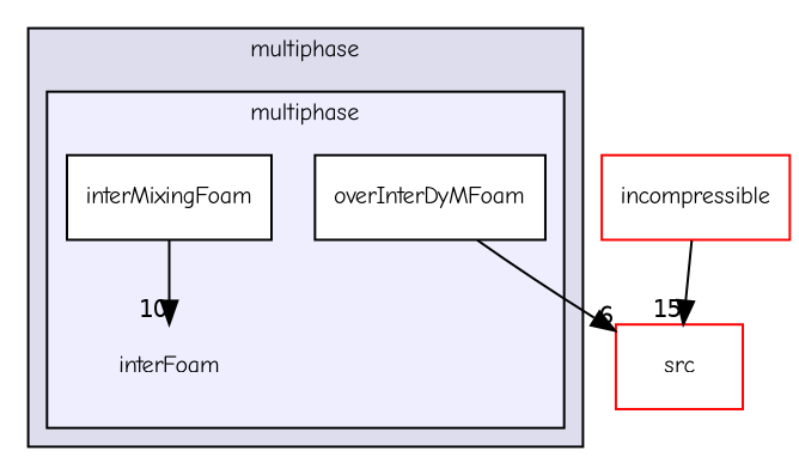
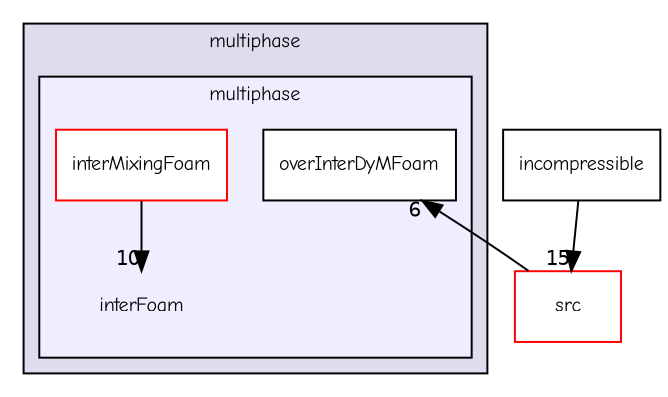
  digraph {
    compound=true
    fontname="Comic Neue"
    node [fontname="Comic Neue" fontsize=10 shape=box color=red]
    edge [fontname="Comic Neue" labeldistance=1.5 labelfontname=Helvetica labelfontsize=10]
    n1 [label=interFoam shape=plaintext color=""]
-   n2 [color=black fillcolor=white label=interMixingFoam style=filled]
+   n2 [fillcolor=white label=interMixingFoam style=filled]
    n3 [color=black fillcolor=white label=overInterDyMFoam style=filled]
    n4 [label=src]
-   n5 [label=incompressible]
+   n5 [color=black label=incompressible]
    subgraph cluster_1 {
      bgcolor="#ddddee"
      fontsize=10
      label=multiphase
      pencolor=black
      subgraph cluster_2 {
        bgcolor="#eeeeff"
        fontsize=10
        label=multiphase
        pencolor=black
        n1
        n2
        n3
      }
    }
    n2 -> n1 [headlabel=10]
-   n3 -> n4 [headlabel=6]
+   n4 -> n3 [headlabel=6]
    n5 -> n4 [headlabel=15]
  }
